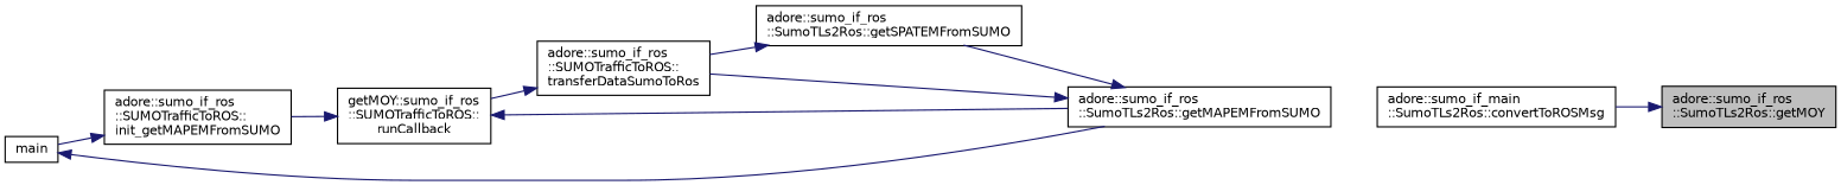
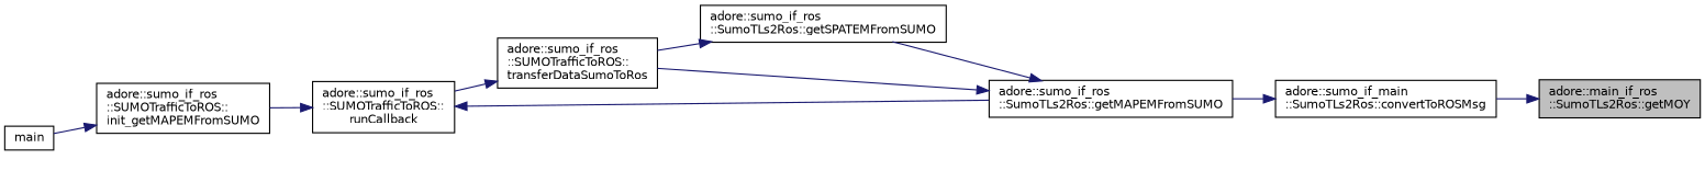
  digraph {
    rankdir=RL
    node [color=black fillcolor=white fontname=Helvetica fontsize=10 shape=record style=filled]
    edge [color=midnightblue dir=back fontname=Helvetica fontsize=10 labelfontname=Helvetica labelfontsize=10 style=solid]
-   n1 [fillcolor=grey75 fontcolor=black height=0.2 label="adore::sumo_if_ros\l::SumoTLs2Ros::getMOY" width=0.4]
+   n1 [fillcolor=grey75 fontcolor=black height=0.2 label="adore::main_if_ros\l::SumoTLs2Ros::getMOY" width=0.4]
    n2 [height=0.2 label="adore::sumo_if_main\l::SumoTLs2Ros::convertToROSMsg" width=0.4]
    n3 [height=0.2 label="adore::sumo_if_ros\l::SumoTLs2Ros::getMAPEMFromSUMO" width=0.4]
    n4 [height=0.2 label="adore::sumo_if_ros\l::SumoTLs2Ros::getSPATEMFromSUMO" width=0.4]
    n5 [height=0.2 label="adore::sumo_if_ros\l::SUMOTrafficToROS::\ltransferDataSumoToRos" width=0.4]
-   n6 [height=0.2 label="getMOY::sumo_if_ros\l::SUMOTrafficToROS::\lrunCallback" width=0.4]
+   n6 [height=0.2 label="adore::sumo_if_ros\l::SUMOTrafficToROS::\lrunCallback" width=0.4]
    n7 [height=0.2 label="adore::sumo_if_ros\l::SUMOTrafficToROS::\linit_getMAPEMFromSUMO" width=0.4]
    n8 [height=0.2 label=main width=0.4]
    n1 -> n2
-   n8 -> n3
+   n2 -> n3
    n3 -> n4
    n3 -> n5
    n4 -> n5
    n5 -> n6
    n6 -> n3
    n6 -> n7
    n7 -> n8
  }
